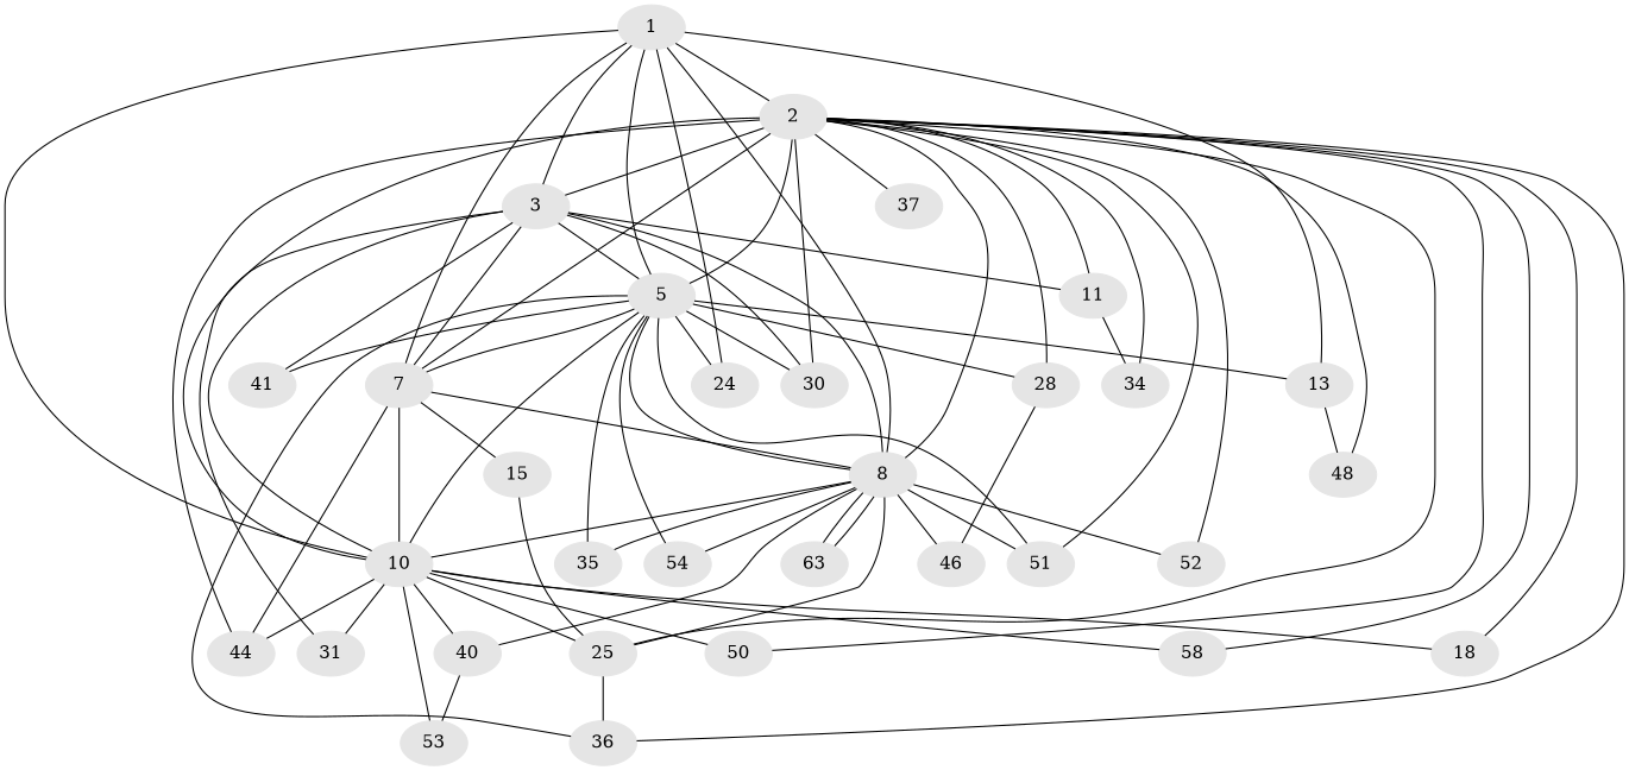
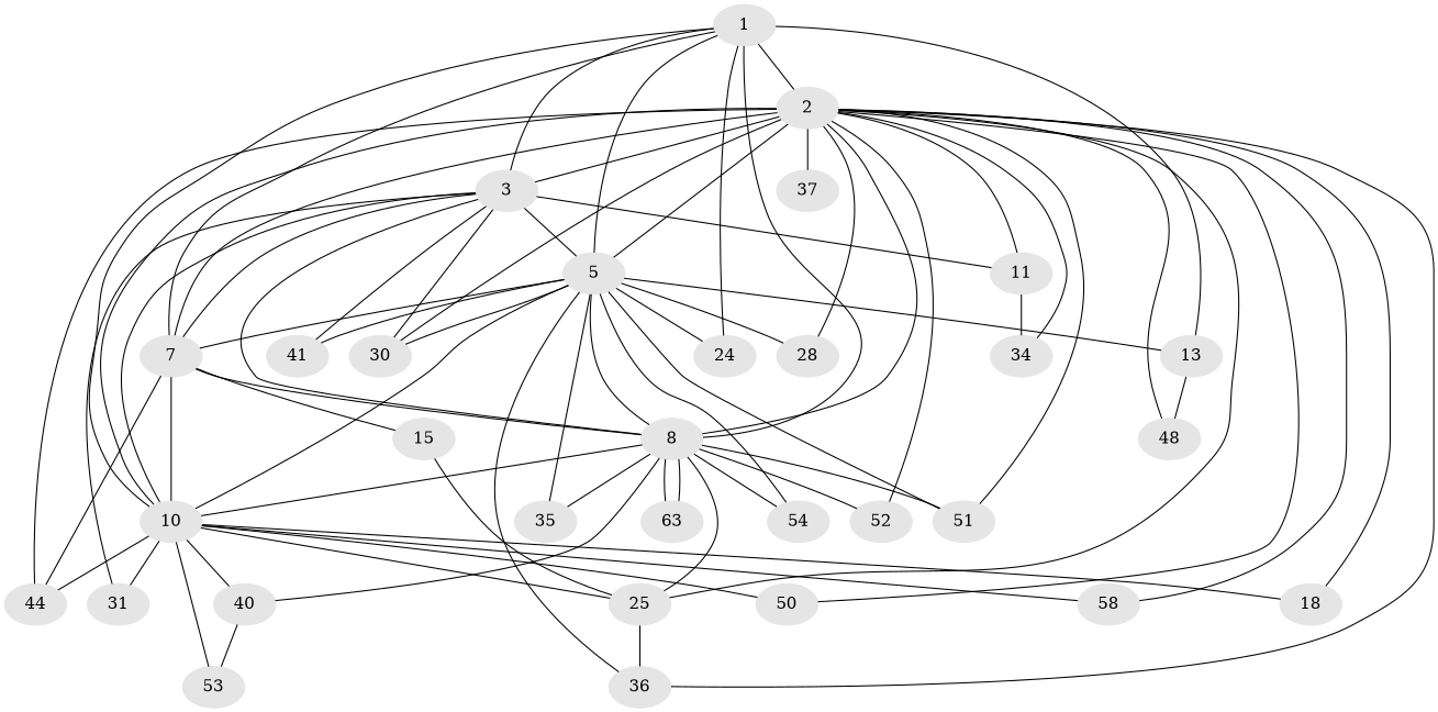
  graph {
    node [color=gray90 style=filled]
    1 [super="+20"]
    2 [super="+38+12+16+26+23+22+6"]
    3 [super="+29+4"]
    5 [super="+14+57+55"]
    7
    8 [super="+19+49"]
    10 [super="+33+27"]
    13
    24
    11
    18
    25 [super="+39"]
    28
    30 [super="+60"]
    34 [super="+61"]
    36 [super="+45"]
    37
    44 [super="+47"]
    48
    50
    51
    52
    58
    31
    41
    35
    54
    15
    n29 [label=40]
-   46
    63
    53
    1 -- 2 [weight=5]
    1 -- 3 [weight=2]
    1 -- 5 [weight=2]
    1 -- 7
    1 -- 8 [weight=3]
    1 -- 10 [weight=2]
    1 -- 13
    1 -- 24
    2 -- 3 [weight=10]
    2 -- 5 [weight=4]
    2 -- 7 [weight=3]
    2 -- 8 [weight=5]
    2 -- 10 [weight=3]
    2 -- 11
    2 -- 18
    2 -- 25
    2 -- 28
    2 -- 30
    2 -- 34
    2 -- 36
    2 -- 37 [weight=2]
    2 -- 44
    2 -- 48
    2 -- 50
    2 -- 51
    2 -- 52
    2 -- 58
    3 -- 5 [weight=2]
    3 -- 7 [weight=2]
    3 -- 8 [weight=2]
    3 -- 10 [weight=3]
    3 -- 11
    3 -- 30
    3 -- 31
    3 -- 41
    5 -- 7
    5 -- 8 [weight=2]
    5 -- 10 [weight=2]
    5 -- 13 [weight=2]
    5 -- 24 [weight=2]
    5 -- 28
    5 -- 30
    5 -- 36
    5 -- 51
    5 -- 41
    5 -- 35
    5 -- 54
    7 -- 8
    7 -- 10
    7 -- 44
    7 -- 15
    8 -- 10 [weight=2]
    8 -- 25
    8 -- 51
    8 -- 52
    8 -- 35
    8 -- 54
    8 -- n29
-   8 -- 46
    8 -- 63
    8 -- 63
    10 -- 18
    10 -- 25
    10 -- 44
    10 -- 50
    10 -- 58
    10 -- 31
    10 -- n29
    10 -- 53
    13 -- 48
    11 -- 34
    25 -- 36
-   28 -- 46
    15 -- 25
    n29 -- 53
  }
